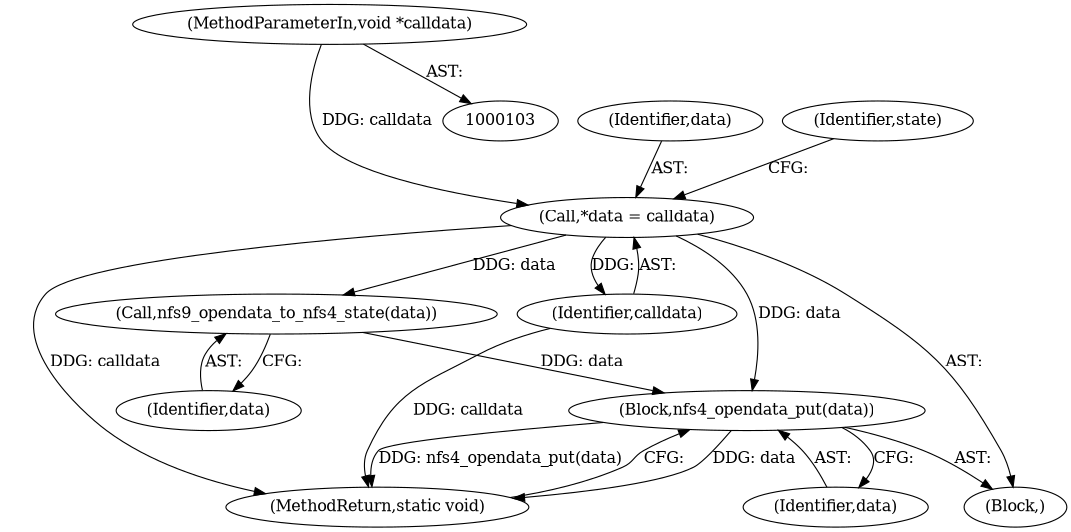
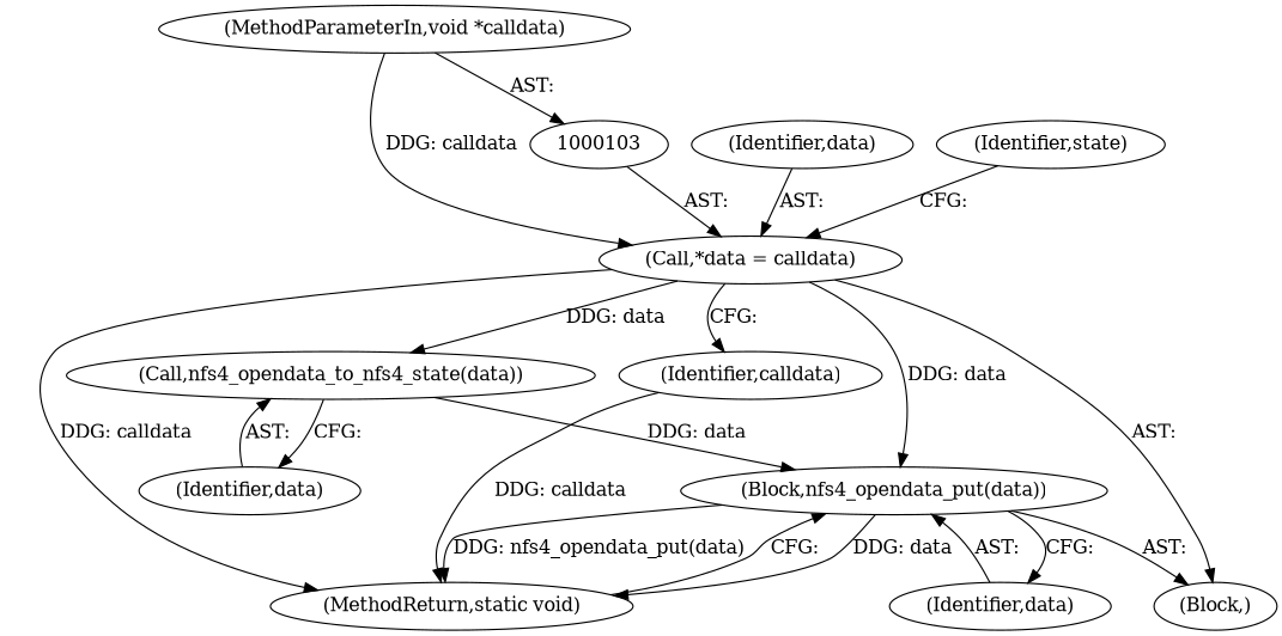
  digraph {
    n1 [label="(Block,nfs4_opendata_put(data))"]
    n2 [label="(Block,)"]
    n3 [label="(MethodReturn,static void)"]
    n4 [label="(Identifier,data)"]
    n5 [label="(Call,*data = calldata)"]
-   n6 [label="(Call,nfs9_opendata_to_nfs4_state(data))"]
+   n6 [label="(Call,nfs4_opendata_to_nfs4_state(data))"]
    n7 [label="(Identifier,calldata)"]
    n8 [label="(Identifier,data)"]
    n9 [label="(MethodParameterIn,void *calldata)"]
    1000103
    n11 [label="(Identifier,data)"]
    n12 [label="(Identifier,state)"]
    n1 -> n2 [label="AST: "]
    n1 -> n3 [label="DDG: data"]
    n1 -> n3 [label="DDG: nfs4_opendata_put(data)"]
    n1 -> n4 [label="CFG: "]
    n3 -> n1 [label="CFG: "]
    n4 -> n1 [label="AST: "]
    n5 -> n1 [label="DDG: data"]
    n5 -> n2 [label="AST: "]
    n5 -> n3 [label="DDG: calldata"]
    n5 -> n6 [label="DDG: data"]
-   n5 -> n7 [label="DDG: "]
+   n5 -> n7 [label="CFG: "]
    n6 -> n1 [label="DDG: data"]
    n6 -> n8 [label="CFG: "]
    n7 -> n3 [label="DDG: calldata"]
-   n7 -> n5 [label="AST: "]
+   1000103 -> n5 [label="AST: "]
    n8 -> n6 [label="AST: "]
    n9 -> n5 [label="DDG: calldata"]
    n9 -> 1000103 [label="AST: "]
    n11 -> n5 [label="AST: "]
    n12 -> n5 [label="CFG: "]
  }
